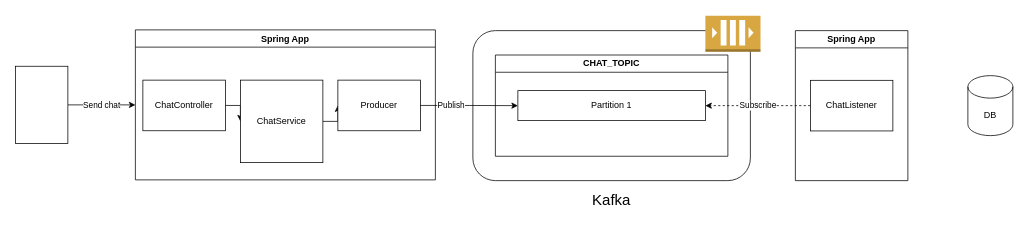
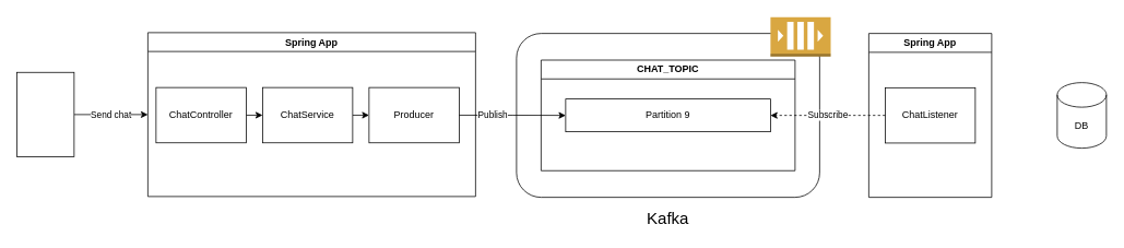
  <mxCell id="0" />
  <mxCell id="1" parent="0" />
  <mxCell id="2" value="Send chat" style="edgeStyle=orthogonalEdgeStyle;rounded=0;orthogonalLoop=1;jettySize=auto;html=1;exitX=1;exitY=0.5;exitDx=0;exitDy=0;" edge="1" parent="1" source="3" target="9"><mxGeometry relative="1" as="geometry"><mxPoint x="160" y="139" as="targetPoint" /></mxGeometry></mxCell>
  <mxCell id="3" value="" style="rounded=0;whiteSpace=wrap;html=1;" vertex="1" parent="1"><mxGeometry x="20" y="87.5" width="70" height="103" as="geometry" /></mxCell>
  <mxCell id="4" value="" style="rounded=1;whiteSpace=wrap;html=1;" vertex="1" parent="1"><mxGeometry x="630" y="40" width="370" height="200" as="geometry" /></mxCell>
  <mxCell id="5" value="" style="outlineConnect=0;dashed=0;verticalLabelPosition=bottom;verticalAlign=top;align=center;html=1;shape=mxgraph.aws3.queue;fillColor=#D9A741;gradientColor=none;" vertex="1" parent="1"><mxGeometry x="940" y="20" width="73.5" height="48" as="geometry" /></mxCell>
  <mxCell id="6" value="Kafka" style="text;html=1;align=center;verticalAlign=middle;whiteSpace=wrap;rounded=0;fontSize=20;fontStyle=0" vertex="1" parent="1"><mxGeometry x="785" y="250" width="60" height="30" as="geometry" /></mxCell>
  <mxCell id="7" value="CHAT_TOPIC" style="swimlane;whiteSpace=wrap;html=1;" vertex="1" parent="1"><mxGeometry x="660" y="72.5" width="310" height="135" as="geometry" /></mxCell>
- <mxCell id="8" value="Partition 1" style="rounded=0;whiteSpace=wrap;html=1;" vertex="1" parent="1"><mxGeometry x="690" y="120" width="250" height="40" as="geometry" /></mxCell>
+ <mxCell id="8" value="Partition 9" style="rounded=0;whiteSpace=wrap;html=1;" vertex="1" parent="1"><mxGeometry x="690" y="120" width="250" height="40" as="geometry" /></mxCell>
  <mxCell id="9" value="Spring App" style="swimlane;whiteSpace=wrap;html=1;" vertex="1" parent="1"><mxGeometry x="180" y="39" width="400" height="200" as="geometry" /></mxCell>
  <mxCell id="10" style="edgeStyle=orthogonalEdgeStyle;rounded=0;orthogonalLoop=1;jettySize=auto;html=1;exitX=1;exitY=0.5;exitDx=0;exitDy=0;entryX=0;entryY=0.5;entryDx=0;entryDy=0;" edge="1" parent="9" source="11" target="13"><mxGeometry relative="1" as="geometry" /></mxCell>
  <mxCell id="11" value="ChatController" style="rounded=0;whiteSpace=wrap;html=1;" vertex="1" parent="9"><mxGeometry x="10" y="67" width="110" height="67.5" as="geometry" /></mxCell>
  <mxCell id="12" style="edgeStyle=orthogonalEdgeStyle;rounded=0;orthogonalLoop=1;jettySize=auto;html=1;exitX=1;exitY=0.5;exitDx=0;exitDy=0;entryX=0;entryY=0.5;entryDx=0;entryDy=0;" edge="1" parent="9" source="13" target="14"><mxGeometry relative="1" as="geometry" /></mxCell>
- <mxCell id="13" value="ChatService" style="rounded=0;whiteSpace=wrap;html=1;" vertex="1" parent="9"><mxGeometry x="140" y="67" width="110" height="110" as="geometry" /></mxCell>
+ <mxCell id="13" value="ChatService" style="rounded=0;whiteSpace=wrap;html=1;" vertex="1" parent="9"><mxGeometry x="140" y="67" width="110" height="67.5" as="geometry" /></mxCell>
  <mxCell id="14" value="Producer" style="rounded=0;whiteSpace=wrap;html=1;" vertex="1" parent="9"><mxGeometry x="270" y="67" width="110" height="67.5" as="geometry" /></mxCell>
  <mxCell id="15" style="edgeStyle=orthogonalEdgeStyle;rounded=0;orthogonalLoop=1;jettySize=auto;html=1;exitX=1;exitY=0.5;exitDx=0;exitDy=0;entryX=0;entryY=0.5;entryDx=0;entryDy=0;" edge="1" parent="1" source="14" target="8"><mxGeometry relative="1" as="geometry" /></mxCell>
  <mxCell id="16" value="Publish" style="edgeLabel;html=1;align=center;verticalAlign=middle;resizable=0;points=[];" vertex="1" connectable="0" parent="15"><mxGeometry x="-0.524" y="1" relative="1" as="geometry"><mxPoint x="9" as="offset" /></mxGeometry></mxCell>
  <mxCell id="17" value="Spring App" style="swimlane;whiteSpace=wrap;html=1;" vertex="1" parent="1"><mxGeometry x="1060" y="40" width="150" height="200" as="geometry" /></mxCell>
  <mxCell id="18" value="ChatListener" style="rounded=0;whiteSpace=wrap;html=1;" vertex="1" parent="17"><mxGeometry x="20" y="66.25" width="110" height="67.5" as="geometry" /></mxCell>
  <mxCell id="19" value="DB" style="shape=cylinder3;whiteSpace=wrap;html=1;boundedLbl=1;backgroundOutline=1;size=15;" vertex="1" parent="1"><mxGeometry x="1290" y="100" width="60" height="80" as="geometry" /></mxCell>
  <mxCell id="20" value="Subscribe" style="edgeStyle=orthogonalEdgeStyle;rounded=0;orthogonalLoop=1;jettySize=auto;html=1;exitX=0;exitY=0.5;exitDx=0;exitDy=0;entryX=1;entryY=0.5;entryDx=0;entryDy=0;dashed=1;" edge="1" parent="1" source="18" target="8"><mxGeometry relative="1" as="geometry"><Array as="points"><mxPoint x="1020" y="140" /><mxPoint x="1020" y="140" /></Array></mxGeometry></mxCell>
